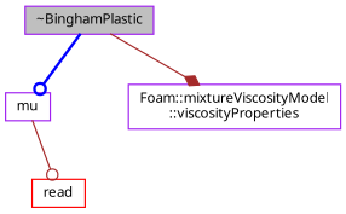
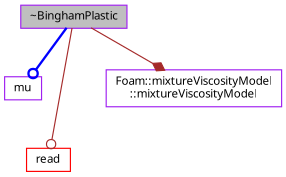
  digraph {
    fontname="Noto Sans"
    rankdir=TB
    node [color=purple fontname="Noto Sans" fontsize=10 shape=record]
    edge [arrowhead=odot color=brown fontname="Noto Sans" fontsize=10 labelfontname=FreeSans labelfontsize=10 style=solid]
    n1 [fillcolor=grey75 fontcolor=black height=0.2 label="~BinghamPlastic" style=filled width=0.4]
    n2 [height=0.2 label=mu width=0.4]
    n3 [color=red height=0.2 label=read width=0.4]
-   n4 [height=0.2 label="Foam::mixtureViscosityModel\l::viscosityProperties" width=0.4]
+   n4 [height=0.2 label="Foam::mixtureViscosityModel\l::mixtureViscosityModel" width=0.4]
    n1 -> n2 [color=blue style=bold]
-   n2 -> n3
+   n1 -> n3
    n1 -> n4 [arrowhead=diamond]
  }
